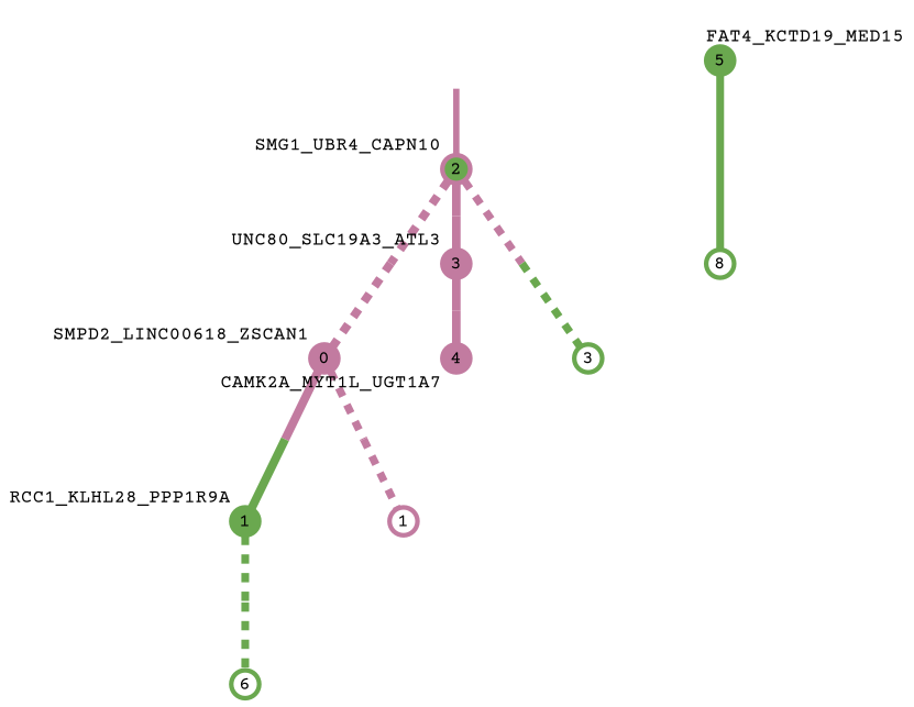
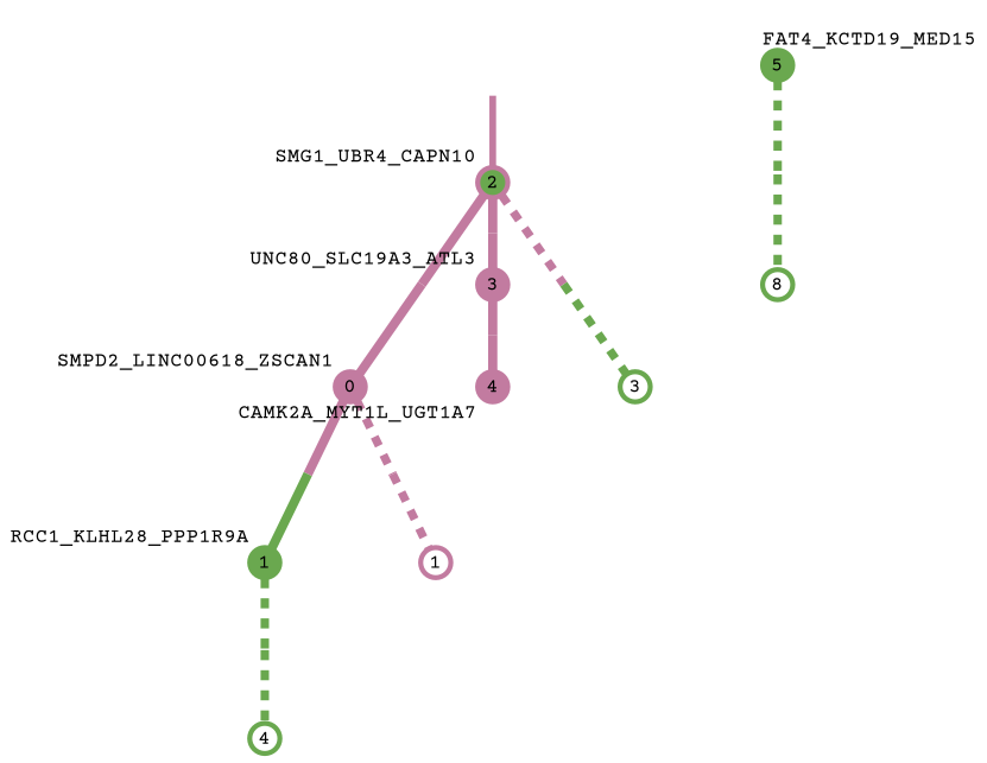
  strict digraph {
    fontname="Courier Prime"
    forcelabels=true
    nodesep=0.7
    rankdir=TB
    ranksep=0.6
    splines=false
    node [color="#c27ba0ff" fillcolor="#6aa84fff" fixedsize=true fontname="Courier Prime" fontsize="12pt" penwidth=3 shape=circle style=filled]
    edge [arrowsize=0 color="#c27ba0ff;0.5:#c27ba0ff" fontname="Courier Prime" minlen=2.0 penwidth=5.5 style=solid]
    0 [fillcolor="#c27ba0ff" height=0.25 xlabel=SMPD2_LINC00618_ZSCAN1]
    1 [color="#6aa84fff" height=0.25 xlabel=RCC1_KLHL28_PPP1R9A]
    n3 [fillcolor="#c27ba0ff" height=0.25 label=1 style=solid]
-   6 [color="#6aa84fff" height=0.25 style=solid]
+   6 [color="#6aa84fff" height=0.25 style=solid label=4]
    5 [color="#6aa84fff" height=0.25 xlabel=FAT4_KCTD19_MED15]
    8 [color="#6aa84fff" height=0.25 style=solid]
    2 [height=0.25 xlabel=SMG1_UBR4_CAPN10]
    3 [fillcolor="#c27ba0ff" height=0.25 xlabel=UNC80_SLC19A3_ATL3]
    n9 [color="#6aa84fff" height=0.25 label=3 style=solid]
    4 [fillcolor="#c27ba0ff" height=0.25 xlabel=CAMK2A_MYT1L_UGT1A7]
    normal [style=invis xlabel=SMG1_UBR4_CAPN10 color="" fillcolor="" fixedsize="" fontsize="" shape=""]
    0 -> 1 [color="#c27ba0ff;0.5:#6aa84fff"]
    0 -> n3 [penwidth=5 style=dashed]
    1 -> 6 [color="#6aa84fff;0.5:#6aa84fff" penwidth=5 style=dashed]
-   5 -> 8 [color="#6aa84fff;0.5:#6aa84fff" penwidth=5]
-   2 -> 0 [style=dashed]
+   5 -> 8 [color="#6aa84fff;0.5:#6aa84fff" penwidth=5 style=dashed]
+   2 -> 0
    2 -> 3 [minlen=1.6666667461395264]
    2 -> n9 [color="#c27ba0ff;0.5:#6aa84fff" penwidth=5 style=dashed]
    3 -> 4 [minlen=1.6666667461395264]
    normal -> 2 [color="#c27ba0ff" penwidth=4 minlen=""]
  }
